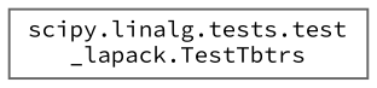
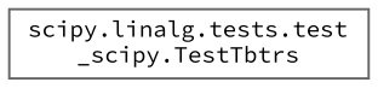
  digraph {
    rankdir=LR
    fontname="Source Code Pro"
-   n1 [color=grey40 fillcolor=white fontname="Source Code Pro" fontsize=10 height=0.2 label="scipy.linalg.tests.test\l_lapack.TestTbtrs" shape=box style=filled width=0.4]
+   n1 [color=grey40 fillcolor=white fontname="Source Code Pro" fontsize=10 height=0.2 label="scipy.linalg.tests.test\l_scipy.TestTbtrs" shape=box style=filled width=0.4]
  }
